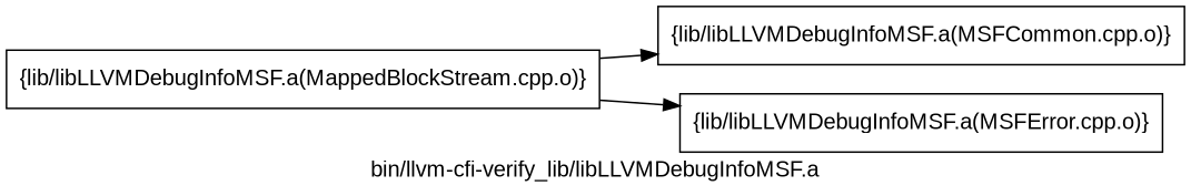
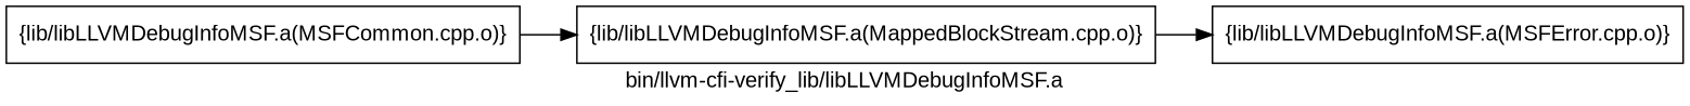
  digraph {
    fontname="Liberation Sans"
    label="bin/llvm-cfi-verify_lib/libLLVMDebugInfoMSF.a"
    rankdir=LR
    node [fontname="Liberation Sans" group=0 shape=box]
    edge [fontname="Liberation Sans"]
    n1 [label="{lib/libLLVMDebugInfoMSF.a(MappedBlockStream.cpp.o)}"]
    n2 [label="{lib/libLLVMDebugInfoMSF.a(MSFCommon.cpp.o)}"]
    n3 [label="{lib/libLLVMDebugInfoMSF.a(MSFError.cpp.o)}"]
    subgraph sub_1 {
      rank=same
      n1
    }
    subgraph sub_2 {
      rank=same
      n2
    }
-   n1 -> n2
+   n2 -> n1
    n1 -> n3
  }
